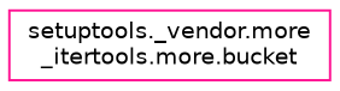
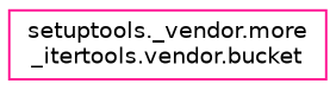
  digraph {
    rankdir=LR
-   n1 [color=deeppink fillcolor=white fontname=Helvetica fontsize=10 height=0.2 label="setuptools._vendor.more\l_itertools.more.bucket" shape=record style=filled width=0.4]
+   n1 [color=deeppink fillcolor=white fontname=Helvetica fontsize=10 height=0.2 label="setuptools._vendor.more\l_itertools.vendor.bucket" shape=record style=filled width=0.4]
  }
